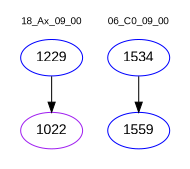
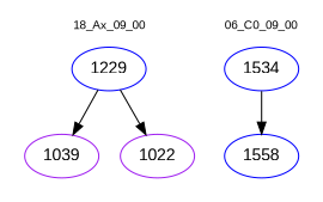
  digraph {
    fontname="Liberation Sans"
    node [color=blue fontname="Liberation Sans"]
    edge [color=black fontname="Liberation Sans"]
    n1 [label=1229]
+   n2 [color=purple label=1039]
    n3 [color=purple label=1022]
    n4 [label=1534]
-   n5 [label=1559]
+   n5 [label=1558]
    subgraph cluster_1 {
      color=white
      fontsize=10
      label="18_Ax_09_00"
      n1
+     n2
      n3
    }
    subgraph cluster_2 {
      color=white
      fontsize=10
      label="06_C0_09_00"
      n4
      n5
    }
+   n1 -> n2
    n1 -> n3
    n4 -> n5
  }
